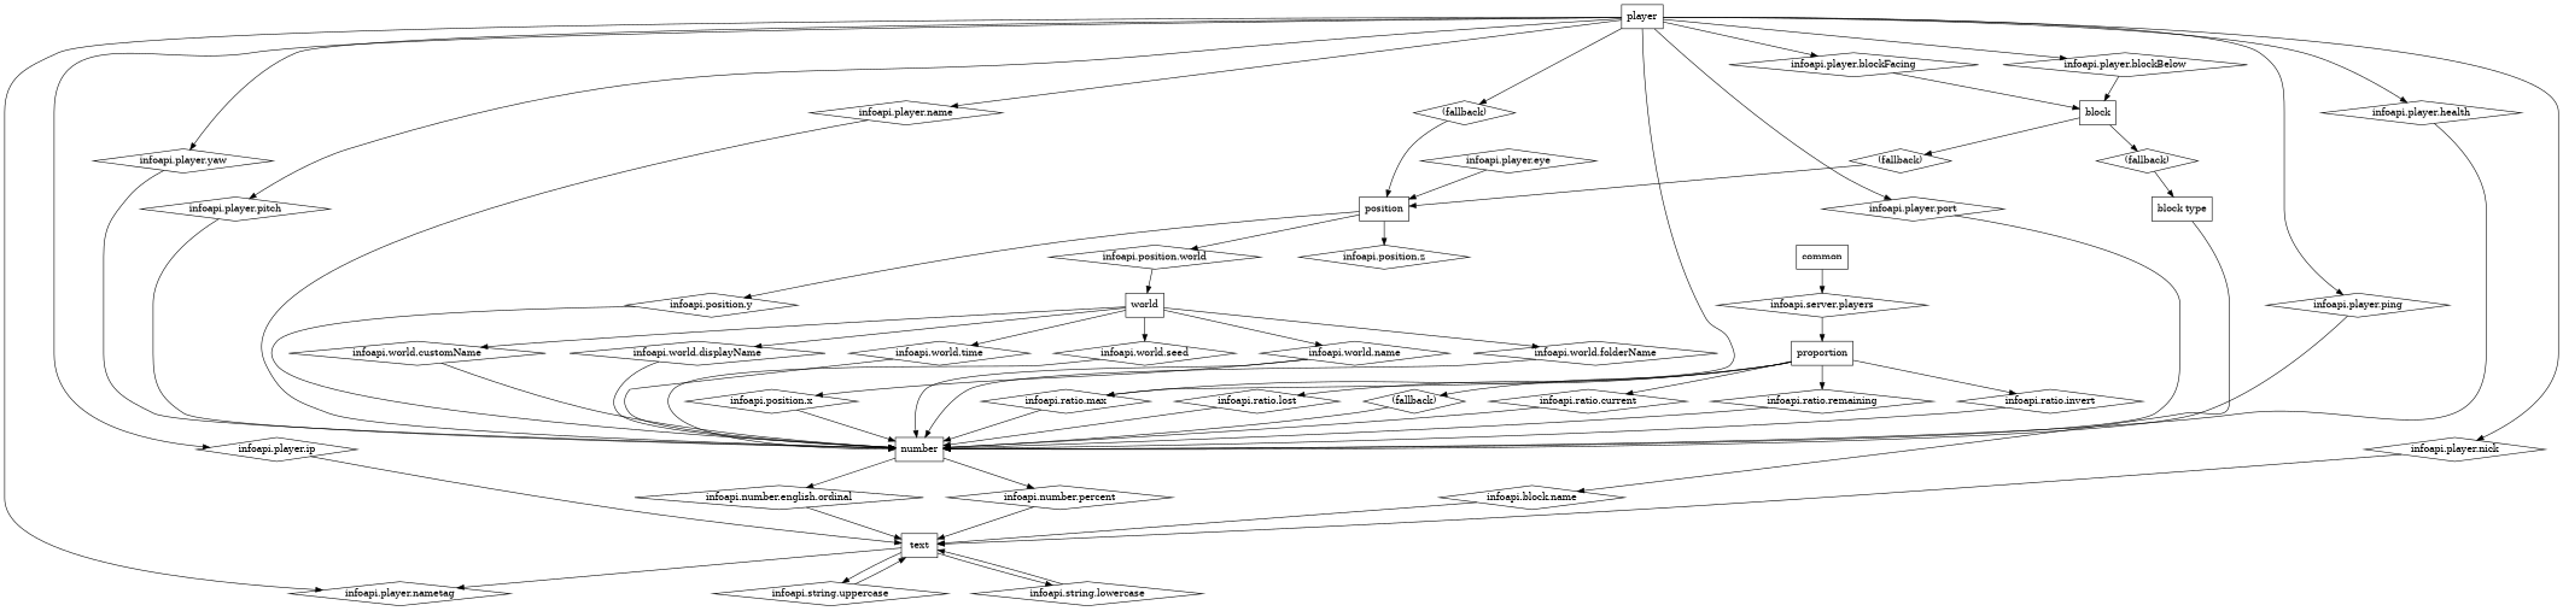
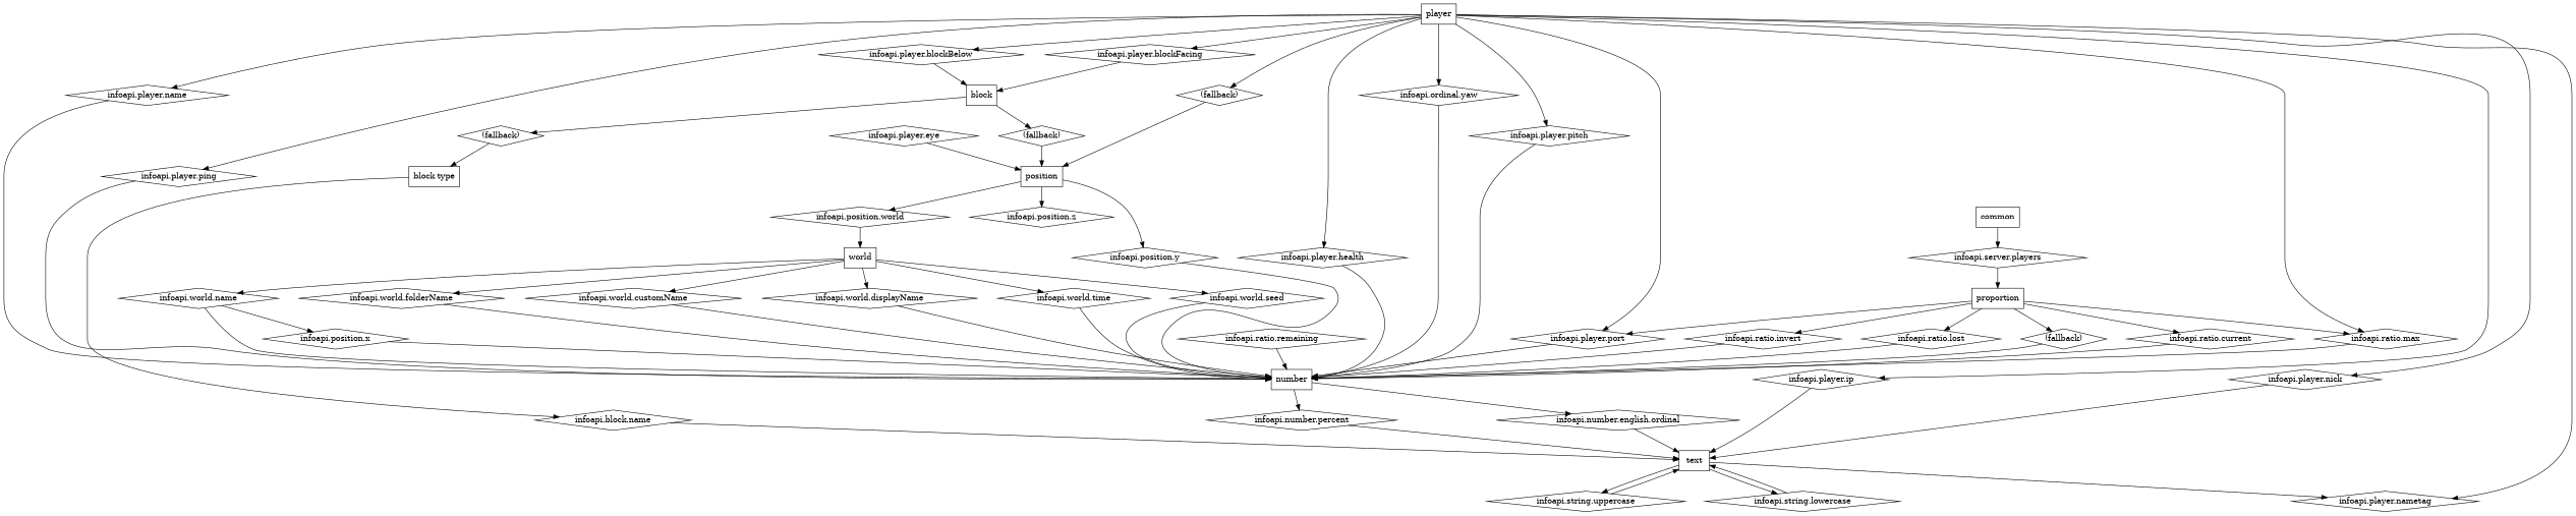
  digraph {
    nodesep=0.5
    node [shape=diamond]
    n1 [label=text shape=box]
    n2 [label="infoapi.string.uppercase"]
    n3 [label="infoapi.string.lowercase"]
    n4 [label="infoapi.player.nametag"]
    n5 [label=number shape=box]
    n6 [label="infoapi.number.english.ordinal"]
    n7 [label="infoapi.number.percent"]
    n8 [label=proportion shape=box]
    n9 [label="infoapi.ratio.current"]
    n10 [label="infoapi.ratio.max"]
    n11 [label="infoapi.ratio.remaining"]
    n12 [label="infoapi.ratio.invert"]
    n13 [label="infoapi.ratio.lost"]
    n14 [label="(fallback)"]
    n15 [label=position shape=box]
    n16 [label="infoapi.position.y"]
    n17 [label="infoapi.position.z"]
    n18 [label="infoapi.position.world"]
    n19 [label="infoapi.position.x"]
    n20 [label=world shape=box]
    n21 [label="infoapi.world.name"]
    n22 [label="infoapi.world.folderName"]
    n23 [label="infoapi.world.customName"]
    n24 [label="infoapi.world.displayName"]
    n25 [label="infoapi.world.time"]
    n26 [label="infoapi.world.seed"]
    n27 [label="block type" shape=box]
    n28 [label="infoapi.block.name"]
    n29 [label=block shape=box]
    n30 [label="(fallback)"]
    n31 [label="(fallback)"]
    n32 [label=common shape=box]
    n33 [label="infoapi.server.players"]
    n34 [label=player shape=box]
    n35 [label="infoapi.player.name"]
    n36 [label="infoapi.player.port"]
    n37 [label="infoapi.player.ping"]
    n38 [label="infoapi.player.health"]
-   n39 [label="infoapi.player.yaw"]
+   n39 [label="infoapi.ordinal.yaw"]
    n40 [label="infoapi.player.pitch"]
    n41 [label="infoapi.player.nick"]
    n42 [label="infoapi.player.ip"]
    n43 [label="(fallback)"]
    n44 [label="infoapi.player.blockBelow"]
    n45 [label="infoapi.player.blockFacing"]
    n46 [label="infoapi.player.eye"]
    n1 -> n2
    n1 -> n3
    n1 -> n4
    n2 -> n1
    n3 -> n1
    n5 -> n6
    n5 -> n7
    n6 -> n1
    n7 -> n1
    n8 -> n9
    n8 -> n10
-   n8 -> n11
+   n8 -> n36
    n8 -> n12
    n8 -> n13
    n8 -> n14
    n9 -> n5
    n10 -> n5
    n11 -> n5
    n12 -> n5
    n13 -> n5
    n14 -> n5
    n15 -> n16
    n15 -> n17
    n15 -> n18
    n16 -> n5
    n18 -> n20
    n19 -> n5
    n20 -> n21
    n20 -> n22
    n20 -> n23
    n20 -> n24
    n20 -> n25
    n20 -> n26
    n21 -> n5
    n21 -> n19
    n22 -> n5
    n23 -> n5
    n24 -> n5
    n25 -> n5
    n26 -> n5
    n27 -> n28
    n28 -> n1
    n29 -> n30
    n29 -> n31
    n30 -> n15
    n31 -> n27
    n32 -> n33
    n33 -> n8
    n34 -> n4
    n34 -> n10
    n34 -> n35
    n34 -> n36
    n34 -> n37
    n34 -> n38
    n34 -> n39
    n34 -> n40
    n34 -> n41
    n34 -> n42
    n34 -> n43
    n34 -> n44
    n34 -> n45
    n35 -> n5
    n36 -> n5
    n37 -> n5
    n38 -> n5
    n39 -> n5
    n40 -> n5
    n41 -> n1
    n42 -> n1
    n43 -> n15
    n44 -> n29
    n45 -> n29
    n46 -> n15
  }
